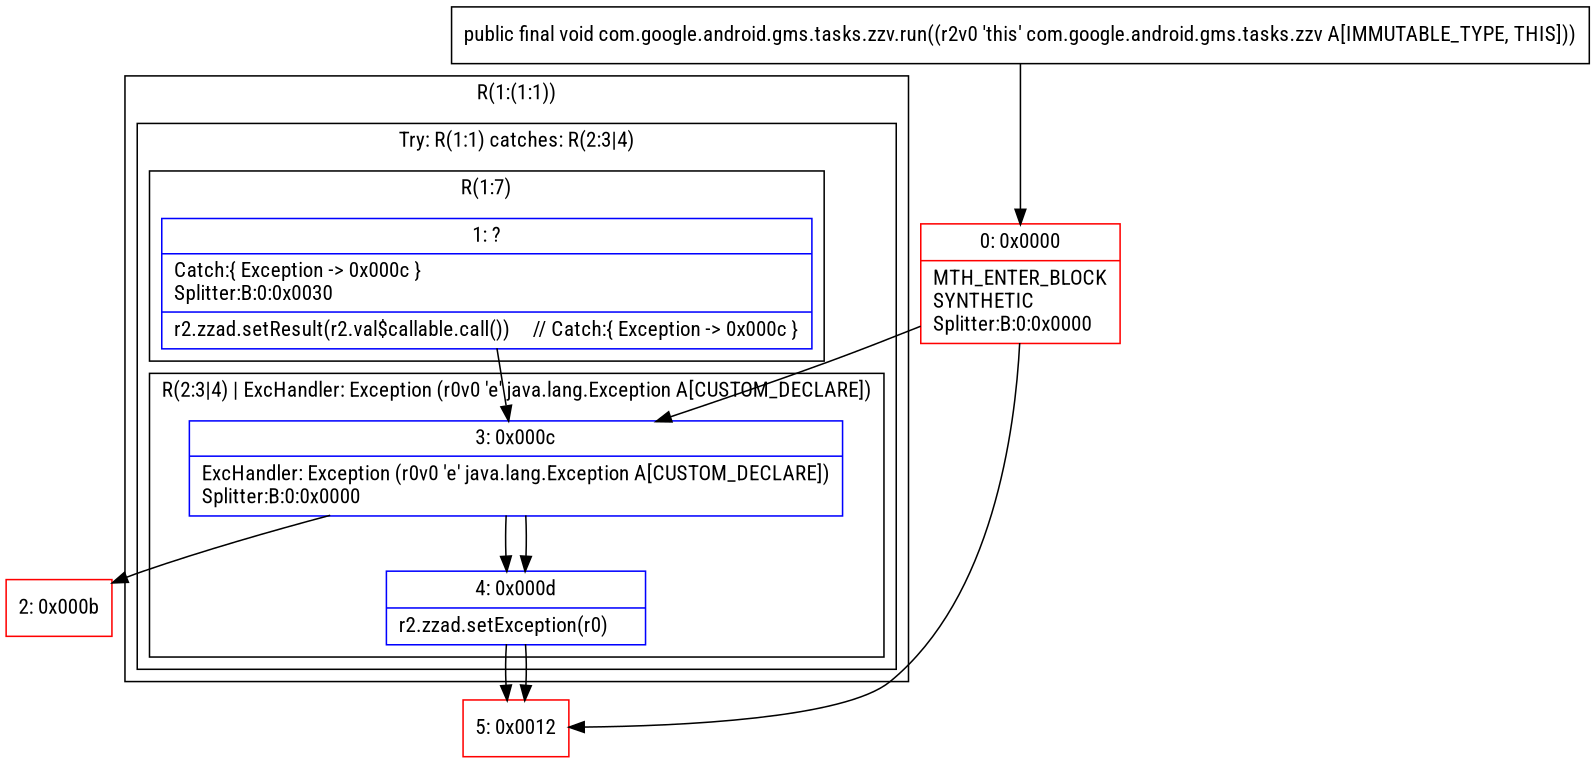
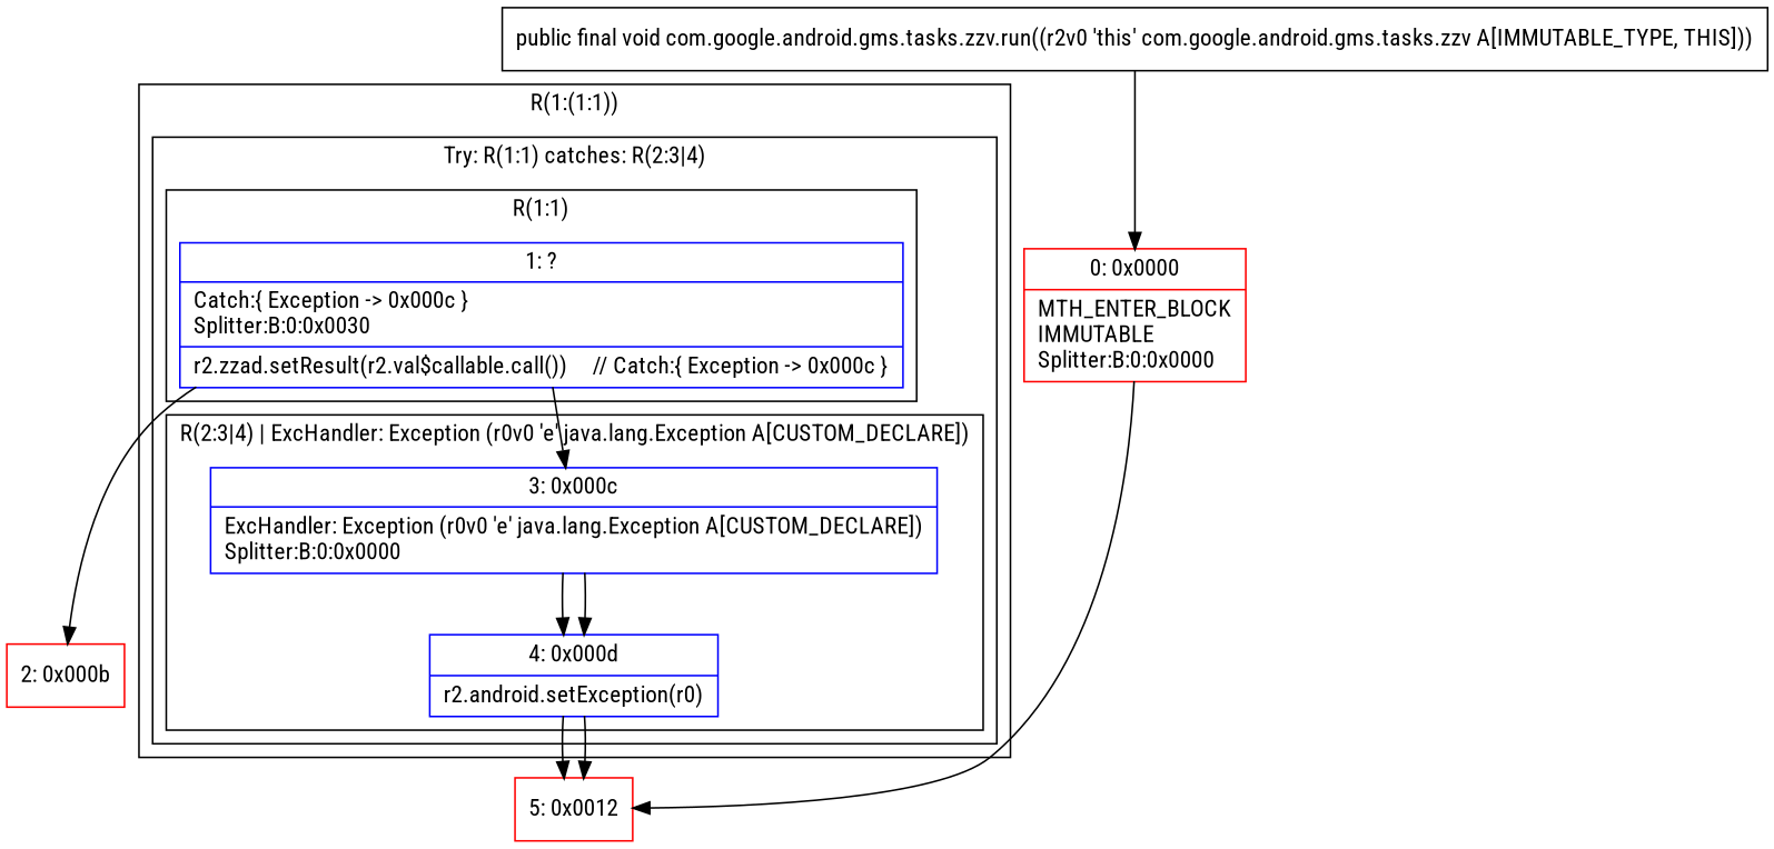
  digraph {
    fontname="Roboto Condensed"
    node [color=blue fontname="Roboto Condensed" shape=record]
    edge [fontname="Roboto Condensed"]
    n1 [label="{1\:\ ?|Catch:\{ Exception \-\> 0x000c \}\lSplitter:B:0:0x0030\l|r2.zzad.setResult(r2.val$callable.call())     \/\/ Catch:\{ Exception \-\> 0x000c \}\l}"]
    n2 [label="{3\:\ 0x000c|ExcHandler: Exception (r0v0 'e' java.lang.Exception A[CUSTOM_DECLARE])\lSplitter:B:0:0x0000\l}"]
-   n3 [label="{4\:\ 0x000d|r2.zzad.setException(r0)\l}"]
+   n3 [label="{4\:\ 0x000d|r2.android.setException(r0)\l}"]
    n4 [color=red label="{2\:\ 0x000b}"]
    n5 [color=red label="{5\:\ 0x0012}"]
-   n6 [color=red label="{0\:\ 0x0000|MTH_ENTER_BLOCK\lSYNTHETIC\lSplitter:B:0:0x0000\l}"]
+   n6 [color=red label="{0\:\ 0x0000|MTH_ENTER_BLOCK\lIMMUTABLE\lSplitter:B:0:0x0000\l}"]
    n7 [label="{public final void com.google.android.gms.tasks.zzv.run((r2v0 'this' com.google.android.gms.tasks.zzv A[IMMUTABLE_TYPE, THIS])) }" color=""]
    subgraph cluster_1 {
      label="R(1:(1:1))"
      subgraph cluster_2 {
        label="Try: R(1:1) catches: R(2:3|4)"
        subgraph cluster_3 {
-         label="R(1:7)"
+         label="R(1:1)"
          n1
        }
        subgraph cluster_4 {
          label="R(2:3|4) | ExcHandler: Exception (r0v0 'e' java.lang.Exception A[CUSTOM_DECLARE])\l"
          n2
          n3
        }
      }
    }
    subgraph cluster_5 {
      label="R(2:3|4) | ExcHandler: Exception (r0v0 'e' java.lang.Exception A[CUSTOM_DECLARE])\l"
    }
    n1 -> n2
-   n2 -> n4
+   n1 -> n4
    n2 -> n3
    n2 -> n3
    n3 -> n5
    n3 -> n5
-   n6 -> n2
    n6 -> n5
    n7 -> n6
  }
